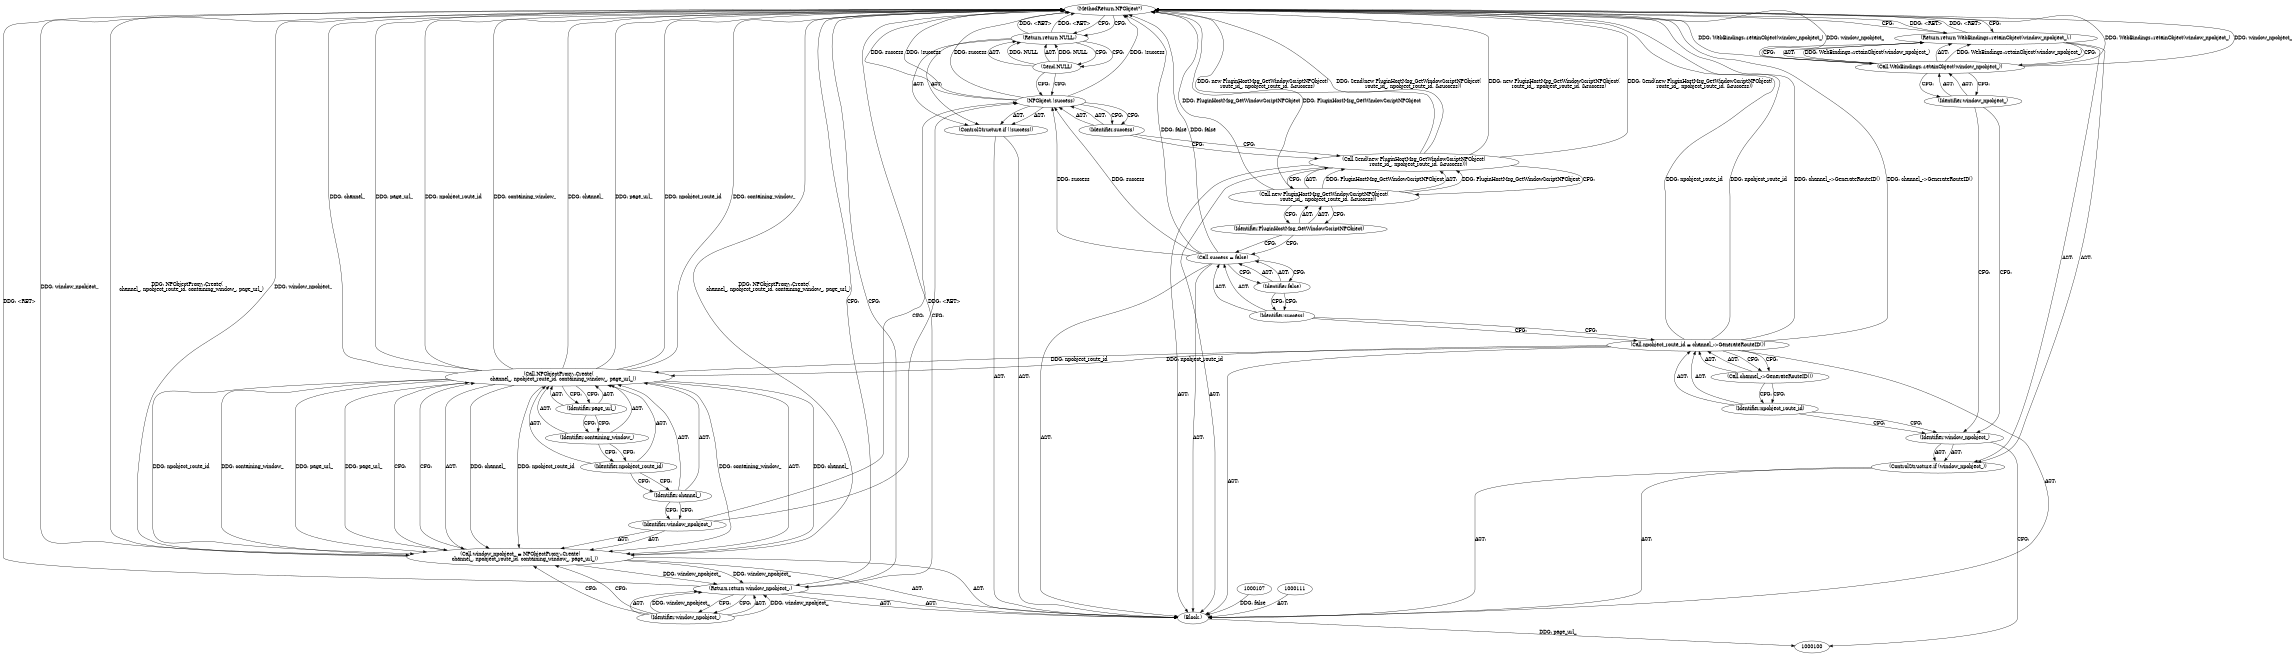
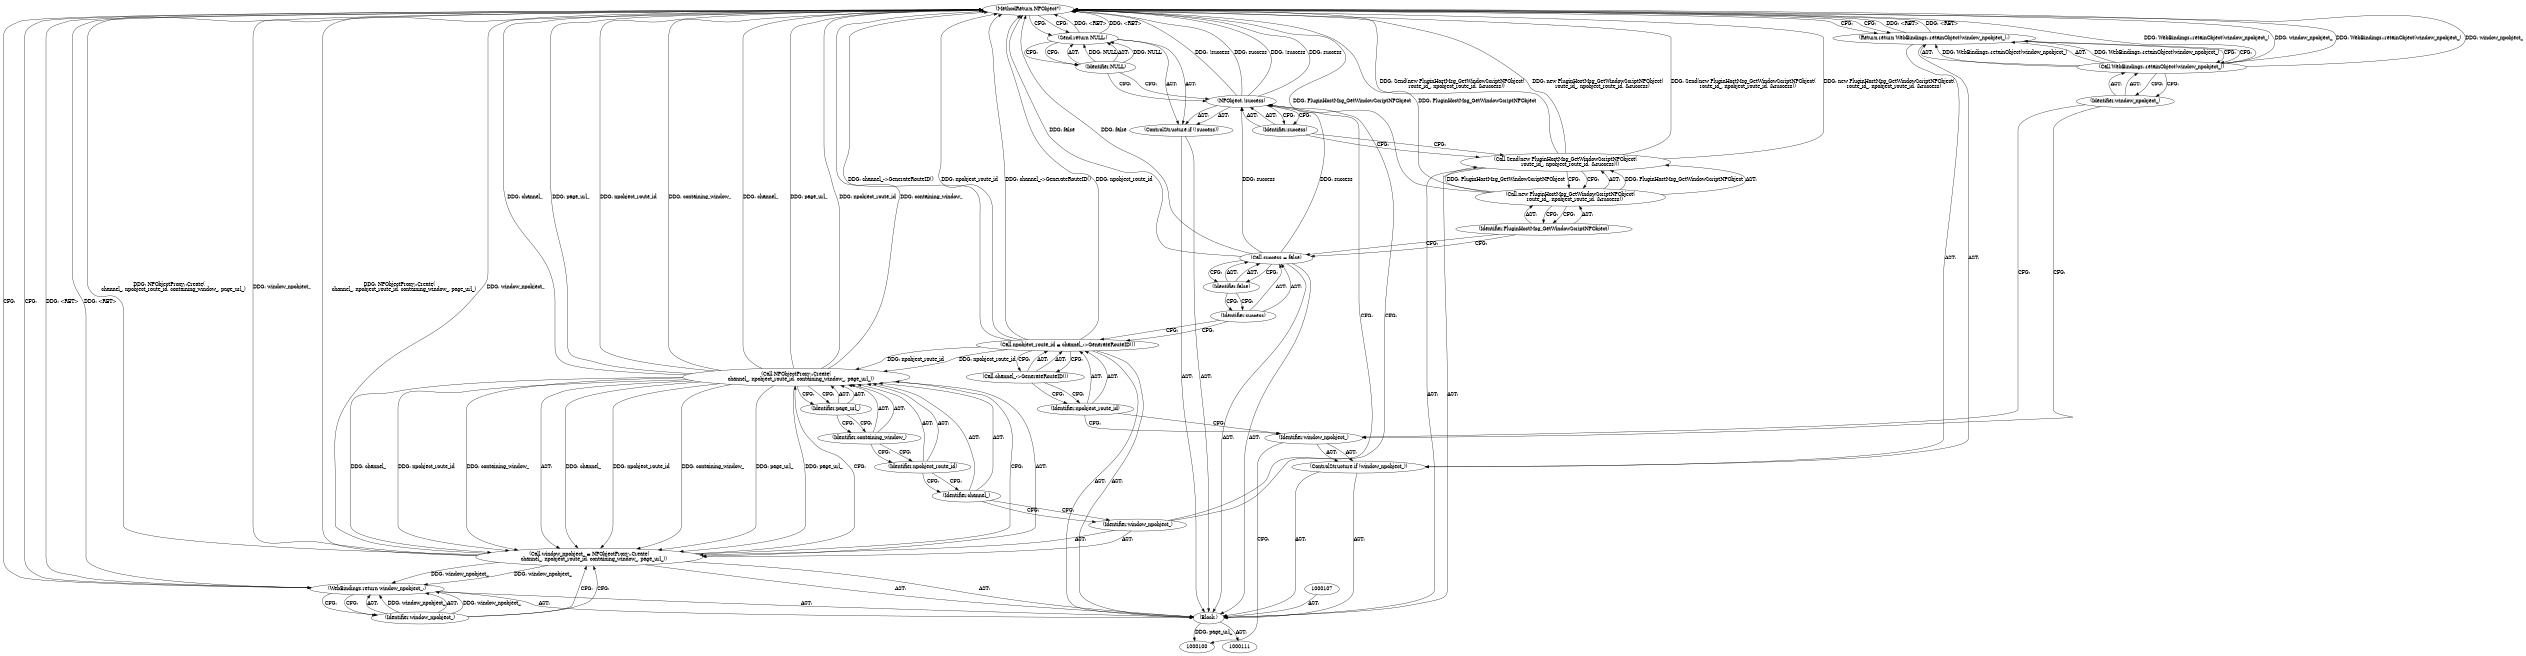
  digraph {
    n1 [label="(MethodReturn,NPObject*)"]
-   n2 [label="(Return,return NULL;)"]
-   n3 [label="(Return,return window_npobject_;)"]
+   n2 [label="(Send,return NULL;)"]
+   n3 [label="(WebBindings,return window_npobject_;)"]
    n4 [label="(Return,return WebBindings::retainObject(window_npobject_);)"]
-   n5 [label="(Send,NULL)"]
+   n5 [label="(Identifier,NULL)"]
    n6 [label="(ControlStructure,if (!success))"]
    n7 [label="(Block,)"]
    n8 [label="(Identifier,window_npobject_)"]
    n9 [label="(ControlStructure,if (window_npobject_))"]
    n10 [label="(Call,WebBindings::retainObject(window_npobject_))"]
    1000100
    n12 [label="(NPObject,!success)"]
    n13 [label="(Identifier,success)"]
    n14 [label="(Call,window_npobject_ = NPObjectProxy::Create(\n      channel_, npobject_route_id, containing_window_, page_url_))"]
    n15 [label="(Call,NPObjectProxy::Create(\n      channel_, npobject_route_id, containing_window_, page_url_))"]
    n16 [label="(Identifier,page_url_)"]
    n17 [label="(Identifier,window_npobject_)"]
    n18 [label="(Identifier,containing_window_)"]
    n19 [label="(Identifier,npobject_route_id)"]
    n20 [label="(Identifier,channel_)"]
    n21 [label="(Identifier,window_npobject_)"]
    n22 [label="(Identifier,window_npobject_)"]
    n23 [label="(Call,channel_->GenerateRouteID())"]
    n24 [label="(Call,npobject_route_id = channel_->GenerateRouteID())"]
    n25 [label="(Identifier,npobject_route_id)"]
    n26 [label="(Identifier,false)"]
    n27 [label="(Call,success = false)"]
    n28 [label="(Identifier,success)"]
    n29 [label="(Identifier,PluginHostMsg_GetWindowScriptNPObject)"]
    n30 [label="(Call,new PluginHostMsg_GetWindowScriptNPObject(\n      route_id_, npobject_route_id, &success))"]
    n31 [label="(Call,Send(new PluginHostMsg_GetWindowScriptNPObject(\n      route_id_, npobject_route_id, &success)))"]
    1000107
    1000111
    n1 -> n2 [label="CFG: "]
    n1 -> n2 [label="CFG: "]
    n1 -> n3 [label="CFG: "]
    n1 -> n3 [label="CFG: "]
    n1 -> n4 [label="CFG: "]
    n1 -> n4 [label="CFG: "]
    n2 -> n1 [label="DDG: <RET>"]
    n2 -> n1 [label="DDG: <RET>"]
    n2 -> n5 [label="CFG: "]
    n2 -> n5 [label="CFG: "]
    n2 -> n6 [label="AST: "]
    n2 -> n6 [label="AST: "]
    n3 -> n1 [label="DDG: <RET>"]
    n3 -> n1 [label="DDG: <RET>"]
    n3 -> n7 [label="AST: "]
    n3 -> n7 [label="AST: "]
    n3 -> n8 [label="CFG: "]
    n3 -> n8 [label="CFG: "]
    n4 -> n1 [label="DDG: <RET>"]
    n4 -> n1 [label="DDG: <RET>"]
    n4 -> n9 [label="AST: "]
    n4 -> n9 [label="AST: "]
    n4 -> n10 [label="CFG: "]
    n4 -> n10 [label="CFG: "]
    n5 -> n2 [label="AST: "]
    n5 -> n2 [label="DDG: NULL"]
    n5 -> n2 [label="AST: "]
    n5 -> n2 [label="DDG: NULL"]
    n5 -> n12 [label="CFG: "]
    n5 -> n12 [label="CFG: "]
    n6 -> n7 [label="AST: "]
    n6 -> n7 [label="AST: "]
    n7 -> 1000100 [label="DDG: page_url_"]
    n8 -> n3 [label="AST: "]
    n8 -> n3 [label="DDG: window_npobject_"]
    n8 -> n3 [label="AST: "]
    n8 -> n3 [label="DDG: window_npobject_"]
    n8 -> n14 [label="CFG: "]
    n8 -> n14 [label="CFG: "]
    n9 -> n7 [label="AST: "]
    n9 -> n7 [label="AST: "]
    n10 -> n1 [label="DDG: WebBindings::retainObject(window_npobject_)"]
    n10 -> n1 [label="DDG: window_npobject_"]
    n10 -> n1 [label="DDG: WebBindings::retainObject(window_npobject_)"]
    n10 -> n1 [label="DDG: window_npobject_"]
    n10 -> n4 [label="AST: "]
    n10 -> n4 [label="DDG: WebBindings::retainObject(window_npobject_)"]
    n10 -> n4 [label="AST: "]
    n10 -> n4 [label="DDG: WebBindings::retainObject(window_npobject_)"]
    n10 -> n22 [label="CFG: "]
    n10 -> n22 [label="CFG: "]
    n12 -> n1 [label="DDG: !success"]
    n12 -> n1 [label="DDG: success"]
    n12 -> n1 [label="DDG: !success"]
    n12 -> n1 [label="DDG: success"]
    n12 -> n6 [label="AST: "]
    n12 -> n6 [label="AST: "]
    n12 -> n13 [label="CFG: "]
    n12 -> n13 [label="CFG: "]
    n13 -> n12 [label="AST: "]
    n13 -> n12 [label="AST: "]
    n13 -> n31 [label="CFG: "]
    n13 -> n31 [label="CFG: "]
    n14 -> n1 [label="DDG: NPObjectProxy::Create(\n      channel_, npobject_route_id, containing_window_, page_url_)"]
    n14 -> n1 [label="DDG: window_npobject_"]
    n14 -> n1 [label="DDG: NPObjectProxy::Create(\n      channel_, npobject_route_id, containing_window_, page_url_)"]
    n14 -> n1 [label="DDG: window_npobject_"]
    n14 -> n3 [label="DDG: window_npobject_"]
    n14 -> n3 [label="DDG: window_npobject_"]
    n14 -> n7 [label="AST: "]
    n14 -> n7 [label="AST: "]
    n14 -> n15 [label="CFG: "]
    n14 -> n15 [label="CFG: "]
    n15 -> n1 [label="DDG: channel_"]
    n15 -> n1 [label="DDG: page_url_"]
    n15 -> n1 [label="DDG: npobject_route_id"]
    n15 -> n1 [label="DDG: containing_window_"]
    n15 -> n1 [label="DDG: channel_"]
    n15 -> n1 [label="DDG: page_url_"]
    n15 -> n1 [label="DDG: npobject_route_id"]
    n15 -> n1 [label="DDG: containing_window_"]
    n15 -> n14 [label="AST: "]
    n15 -> n14 [label="DDG: channel_"]
    n15 -> n14 [label="DDG: npobject_route_id"]
    n15 -> n14 [label="DDG: containing_window_"]
    n15 -> n14 [label="DDG: page_url_"]
    n15 -> n14 [label="AST: "]
    n15 -> n14 [label="DDG: channel_"]
    n15 -> n14 [label="DDG: npobject_route_id"]
    n15 -> n14 [label="DDG: containing_window_"]
    n15 -> n14 [label="DDG: page_url_"]
    n15 -> n16 [label="CFG: "]
    n15 -> n16 [label="CFG: "]
    n16 -> n15 [label="AST: "]
    n16 -> n15 [label="AST: "]
    n16 -> n18 [label="CFG: "]
    n16 -> n18 [label="CFG: "]
    n17 -> n12 [label="CFG: "]
    n17 -> n12 [label="CFG: "]
    n17 -> n14 [label="AST: "]
    n17 -> n14 [label="AST: "]
    n18 -> n15 [label="AST: "]
    n18 -> n15 [label="AST: "]
    n18 -> n19 [label="CFG: "]
    n18 -> n19 [label="CFG: "]
    n19 -> n15 [label="AST: "]
    n19 -> n15 [label="AST: "]
    n19 -> n20 [label="CFG: "]
    n19 -> n20 [label="CFG: "]
    n20 -> n15 [label="AST: "]
    n20 -> n15 [label="AST: "]
    n20 -> n17 [label="CFG: "]
    n20 -> n17 [label="CFG: "]
    n21 -> n9 [label="AST: "]
    n21 -> n9 [label="AST: "]
    n21 -> 1000100 [label="CFG: "]
    n22 -> n10 [label="AST: "]
    n22 -> n10 [label="AST: "]
    n22 -> n21 [label="CFG: "]
    n22 -> n21 [label="CFG: "]
    n23 -> n24 [label="AST: "]
    n23 -> n24 [label="AST: "]
    n23 -> n25 [label="CFG: "]
    n23 -> n25 [label="CFG: "]
    n24 -> n1 [label="DDG: channel_->GenerateRouteID()"]
    n24 -> n1 [label="DDG: npobject_route_id"]
    n24 -> n1 [label="DDG: channel_->GenerateRouteID()"]
    n24 -> n1 [label="DDG: npobject_route_id"]
    n24 -> n7 [label="AST: "]
    n24 -> n7 [label="AST: "]
    n24 -> n15 [label="DDG: npobject_route_id"]
    n24 -> n15 [label="DDG: npobject_route_id"]
    n24 -> n23 [label="CFG: "]
    n24 -> n23 [label="CFG: "]
    n25 -> n21 [label="CFG: "]
    n25 -> n21 [label="CFG: "]
    n25 -> n24 [label="AST: "]
    n25 -> n24 [label="AST: "]
    n26 -> n27 [label="AST: "]
    n26 -> n27 [label="AST: "]
    n26 -> n28 [label="CFG: "]
    n26 -> n28 [label="CFG: "]
    n27 -> n1 [label="DDG: false"]
    n27 -> n1 [label="DDG: false"]
    n27 -> n7 [label="AST: "]
    n27 -> n7 [label="AST: "]
    n27 -> n12 [label="DDG: success"]
    n27 -> n12 [label="DDG: success"]
    n27 -> n26 [label="CFG: "]
    n27 -> n26 [label="CFG: "]
    n28 -> n24 [label="CFG: "]
    n28 -> n24 [label="CFG: "]
    n28 -> n27 [label="AST: "]
    n28 -> n27 [label="AST: "]
    n29 -> n27 [label="CFG: "]
    n29 -> n27 [label="CFG: "]
    n29 -> n30 [label="AST: "]
    n29 -> n30 [label="AST: "]
    n30 -> n1 [label="DDG: PluginHostMsg_GetWindowScriptNPObject"]
    n30 -> n1 [label="DDG: PluginHostMsg_GetWindowScriptNPObject"]
    n30 -> n29 [label="CFG: "]
    n30 -> n29 [label="CFG: "]
    n30 -> n31 [label="AST: "]
    n30 -> n31 [label="DDG: PluginHostMsg_GetWindowScriptNPObject"]
    n30 -> n31 [label="AST: "]
    n30 -> n31 [label="DDG: PluginHostMsg_GetWindowScriptNPObject"]
    n31 -> n1 [label="DDG: Send(new PluginHostMsg_GetWindowScriptNPObject(\n      route_id_, npobject_route_id, &success))"]
    n31 -> n1 [label="DDG: new PluginHostMsg_GetWindowScriptNPObject(\n      route_id_, npobject_route_id, &success)"]
    n31 -> n1 [label="DDG: Send(new PluginHostMsg_GetWindowScriptNPObject(\n      route_id_, npobject_route_id, &success))"]
    n31 -> n1 [label="DDG: new PluginHostMsg_GetWindowScriptNPObject(\n      route_id_, npobject_route_id, &success)"]
    n31 -> n7 [label="AST: "]
    n31 -> n7 [label="AST: "]
    n31 -> n30 [label="CFG: "]
    n31 -> n30 [label="CFG: "]
-   1000107 -> n7 [label="DDG: false"]
-   1000111 -> n7 [label="AST: "]
+   1000107 -> n7 [label="AST: "]
+   n7 -> 1000111 [label="AST: "]
  }
